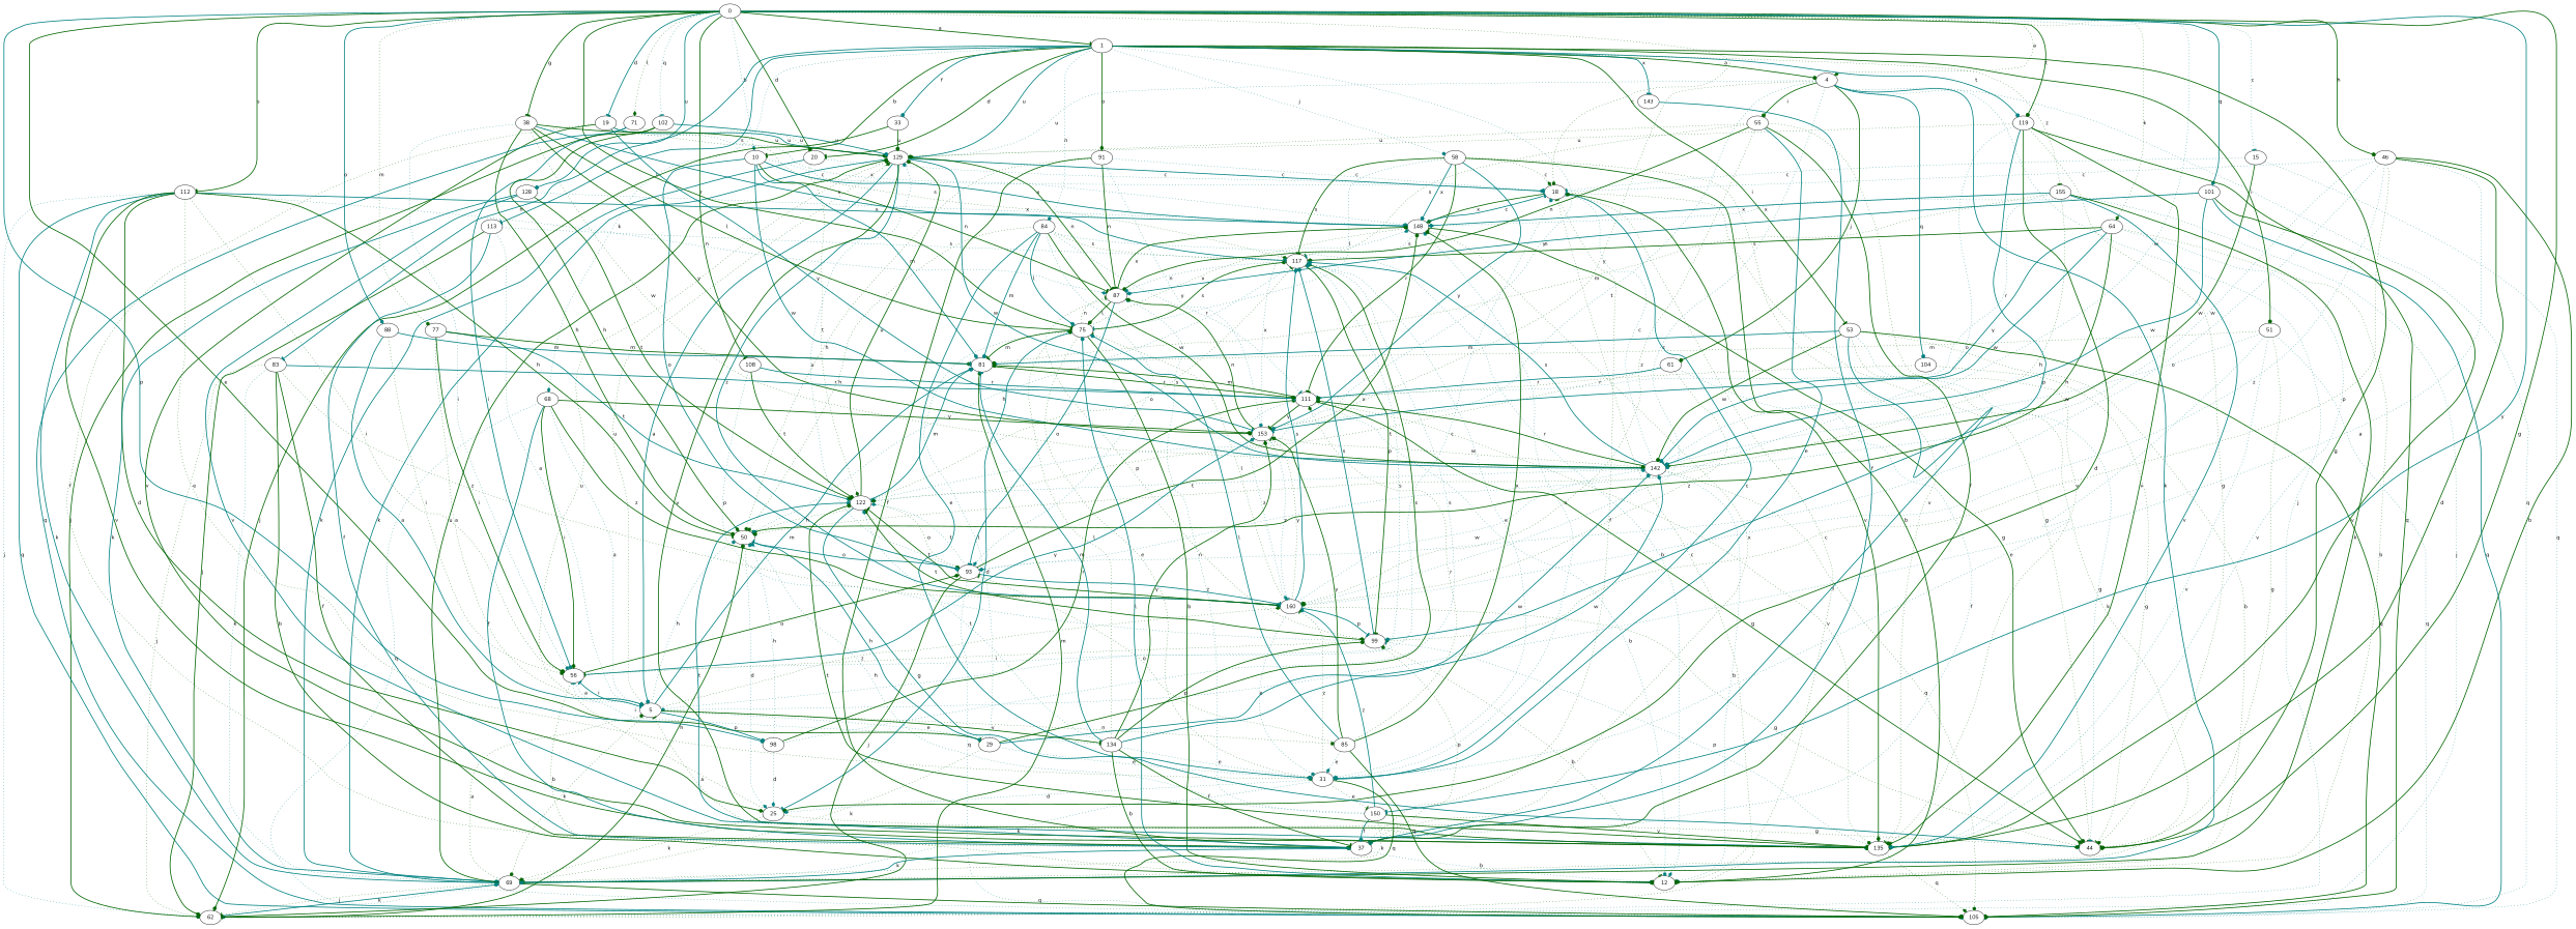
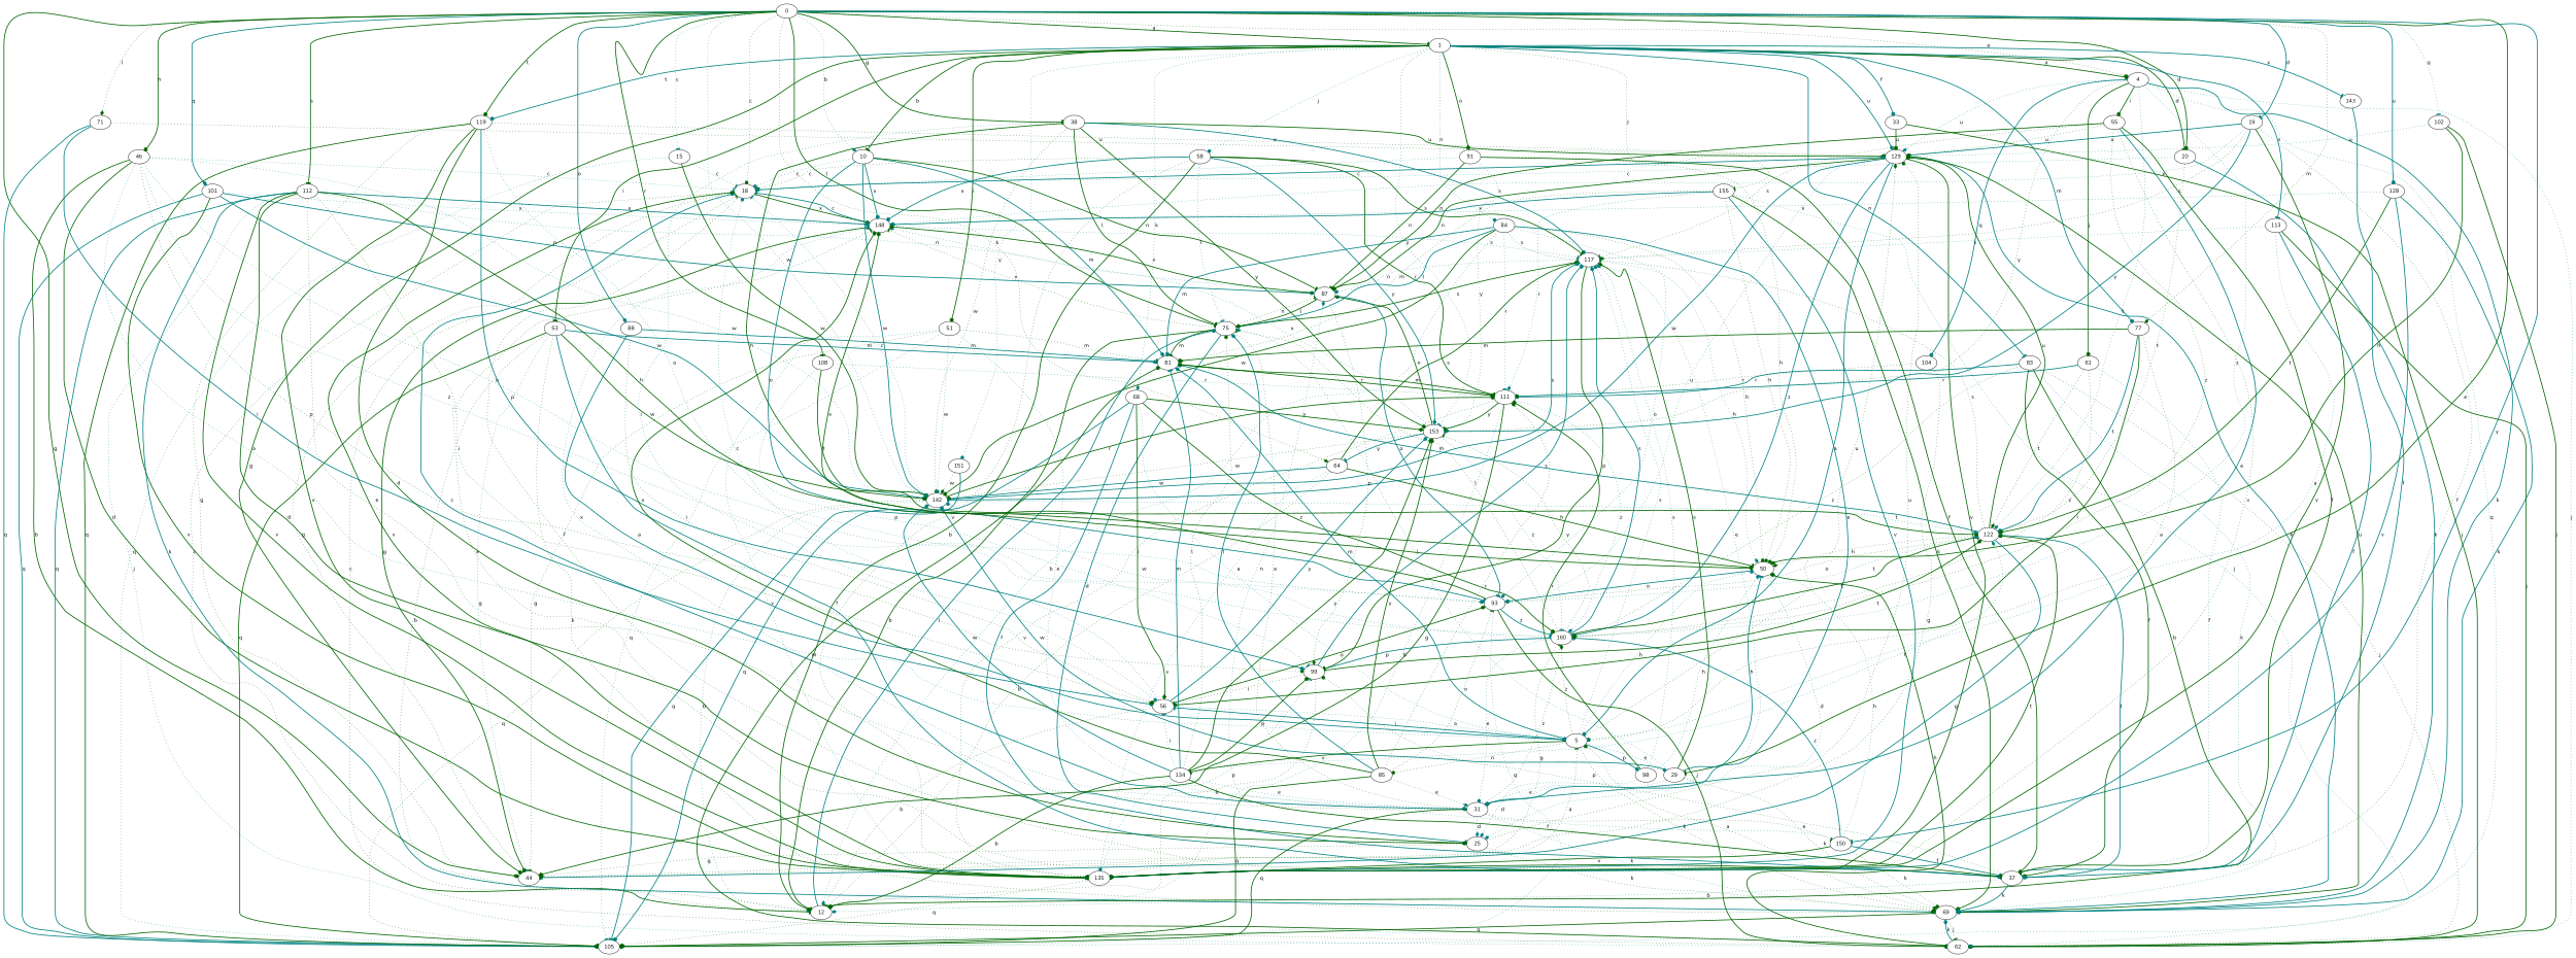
  strict digraph {
    fontname=Nunito
    node [fontname=Nunito]
    edge [arrowhead=diamond color=darkgreen fontname=Nunito style=bold]
    0
    1
    4
    10
    15
    18
    19
    20
    29
    38
    44
    46
    64
    71
    75
    77
    88
    98
    101
    102
    108
    112
    119
    128
    142
    150
    33
    51
    53
    58
    68
    83
    84
    91
    113
    129
    143
+   151
    153
    155
    55
    61
    62
    69
    104
    105
    122
    160
    81
    87
    93
    148
    37
    135
    117
    50
    31
    56
    5
    12
    99
    25
    111
    85
    134
    0 -> 1 [arrowhead=tee label=a]
    0 -> 4 [label=a style=dotted]
    0 -> 10 [color=teal label=b style=dotted]
    0 -> 15 [arrowhead=tee color=teal label=c style=dotted]
    0 -> 18 [arrowhead=dot label=c style=dotted]
    0 -> 19 [arrowhead=tee color=teal label=d]
    0 -> 20 [arrowhead=dot label=d]
    0 -> 29 [arrowhead=tee label=e]
    0 -> 38 [arrowhead=tee label=g]
    0 -> 44 [label=g]
    0 -> 46 [arrowhead=dot label=h]
    0 -> 64 [label=k style=dotted]
    0 -> 71 [label=l style=dotted]
    0 -> 75 [arrowhead=tee label=l]
-   0 -> 77 [arrowhead=dot label=m style=dotted]
+   0 -> 77 [label=m style=dotted]
    0 -> 88 [color=teal label=o]
-   0 -> 98 [arrowhead=dot color=teal label=p]
    0 -> 101 [color=teal label=q]
    0 -> 102 [arrowhead=tee color=teal label=q style=dotted]
    0 -> 108 [arrowhead=tee label=r]
    0 -> 112 [arrowhead=tee label=s]
    0 -> 119 [arrowhead=dot label=t]
    0 -> 128 [arrowhead=dot color=teal label=u]
    0 -> 142 [arrowhead=tee color=teal label=w style=dotted]
    0 -> 150 [arrowhead=tee color=teal label=y]
    1 -> 4 [arrowhead=dot label=a]
    1 -> 10 [arrowhead=tee label=b]
    1 -> 20 [arrowhead=tee label=d]
    1 -> 44 [arrowhead=dot label=g]
+   1 -> 77 [arrowhead=dot color=teal label=m]
    1 -> 119 [arrowhead=dot color=teal label=t]
    1 -> 33 [arrowhead=dot color=teal label=f]
    1 -> 51 [arrowhead=dot label=i]
    1 -> 53 [arrowhead=tee label=i]
    1 -> 58 [arrowhead=dot color=teal label=j style=dotted]
    1 -> 68 [color=teal label=k style=dotted]
    1 -> 83 [arrowhead=tee color=teal label=n]
    1 -> 84 [arrowhead=dot color=teal label=n style=dotted]
    1 -> 91 [label=o]
    1 -> 113 [arrowhead=tee color=teal label=s]
    1 -> 129 [color=teal label=u]
    1 -> 143 [arrowhead=tee color=teal label=x]
+   1 -> 151 [arrowhead=dot color=teal label=y style=dotted]
    1 -> 153 [arrowhead=tee color=teal label=y style=dotted]
    1 -> 155 [arrowhead=tee label=z style=dotted]
    4 -> 129 [color=teal label=u style=dotted]
    4 -> 153 [label=y style=dotted]
    4 -> 55 [arrowhead=dot label=i]
    4 -> 61 [arrowhead=dot label=j]
    4 -> 62 [arrowhead=dot color=teal label=j style=dotted]
    4 -> 69 [arrowhead=dot color=teal label=k]
    4 -> 104 [arrowhead=dot color=teal label=q]
    4 -> 105 [arrowhead=dot color=teal label=q style=dotted]
    4 -> 122 [color=teal label=t style=dotted]
    4 -> 160 [arrowhead=tee color=teal label=z style=dotted]
    10 -> 18 [arrowhead=dot color=teal label=c style=dotted]
    10 -> 142 [arrowhead=dot color=teal label=w]
    10 -> 81 [color=teal label=m]
    10 -> 87 [arrowhead=tee label=n]
    10 -> 93 [arrowhead=tee color=teal label=o]
    10 -> 148 [arrowhead=dot color=teal label=x]
    15 -> 18 [arrowhead=tee color=teal label=c style=dotted]
    15 -> 142 [label=w]
    15 -> 105 [arrowhead=tee color=teal label=q style=dotted]
    18 -> 44 [arrowhead=tee label=g style=dotted]
    18 -> 148 [label=x]
    18 -> 37 [arrowhead=dot label=f style=dotted]
    18 -> 135 [label=v]
    19 -> 129 [color=teal label=u]
    19 -> 153 [arrowhead=tee color=teal label=y]
    19 -> 148 [color=teal label=x style=dotted]
    19 -> 37 [label=f style=dotted]
    19 -> 135 [arrowhead=tee label=v]
    19 -> 117 [label=s style=dotted]
    20 -> 18 [arrowhead=tee color=teal label=c style=dotted]
    20 -> 69 [color=teal label=k]
    20 -> 122 [label=t style=dotted]
    29 -> 75 [color=teal label=l style=dotted]
    29 -> 142 [arrowhead=dot color=teal label=w]
    29 -> 69 [label=k style=dotted]
    29 -> 117 [label=s]
    29 -> 50 [arrowhead=tee color=teal label=h]
    29 -> 31 [arrowhead=tee color=teal label=e style=dotted]
    38 -> 75 [arrowhead=tee label=l]
    38 -> 142 [arrowhead=dot label=w style=dotted]
    38 -> 129 [label=u]
    38 -> 153 [arrowhead=dot label=y]
    38 -> 117 [arrowhead=dot color=teal label=s]
    38 -> 50 [arrowhead=dot label=h]
    38 -> 56 [arrowhead=dot color=teal label=i style=dotted]
    46 -> 18 [arrowhead=tee color=teal label=c style=dotted]
    46 -> 142 [arrowhead=dot color=teal label=w style=dotted]
    46 -> 160 [arrowhead=tee color=teal label=z style=dotted]
    46 -> 93 [color=teal label=o style=dotted]
    46 -> 135 [arrowhead=dot label=d]
    46 -> 5 [arrowhead=dot color=teal label=a style=dotted]
    46 -> 12 [arrowhead=tee label=b]
    46 -> 99 [arrowhead=dot label=p style=dotted]
    64 -> 142 [arrowhead=dot color=teal label=w]
-   64 -> 153 [arrowhead=tee color=teal label=y]
+   153 -> 64 [arrowhead=tee color=teal label=y]
    64 -> 135 [arrowhead=dot color=teal label=v style=dotted]
    64 -> 117 [label=s]
    64 -> 50 [arrowhead=tee label=h]
    64 -> 12 [arrowhead=tee label=b style=dotted]
    71 -> 129 [arrowhead=tee label=u style=dotted]
    71 -> 105 [arrowhead=tee color=teal label=q]
    71 -> 56 [arrowhead=dot color=teal label=i]
    75 -> 81 [arrowhead=tee label=m]
    75 -> 87 [arrowhead=tee label=n style=dotted]
    75 -> 148 [arrowhead=tee label=x style=dotted]
    75 -> 117 [label=s]
    75 -> 31 [label=e style=dotted]
    75 -> 12 [arrowhead=tee label=b]
    75 -> 25 [arrowhead=tee color=teal label=d]
    77 -> 122 [color=teal label=t]
    77 -> 81 [label=m]
    77 -> 56 [arrowhead=dot label=i]
    77 -> 5 [arrowhead=dot label=a style=dotted]
    88 -> 81 [arrowhead=tee color=teal label=m]
    88 -> 56 [arrowhead=dot label=i style=dotted]
    88 -> 5 [arrowhead=dot color=teal label=a]
    98 -> 117 [color=teal label=s style=dotted]
    98 -> 50 [arrowhead=dot color=teal label=h style=dotted]
    98 -> 25 [color=teal label=d style=dotted]
    98 -> 111 [arrowhead=dot label=r]
    101 -> 142 [color=teal label=w]
    101 -> 105 [arrowhead=tee color=teal label=q]
    101 -> 87 [color=teal label=n]
    101 -> 148 [color=teal label=x style=dotted]
    101 -> 135 [arrowhead=tee label=v]
-   102 -> 129 [arrowhead=dot color=teal label=u]
+   102 -> 129 [arrowhead=dot color=teal label=u style=dotted]
    102 -> 62 [arrowhead=dot label=j]
    102 -> 50 [label=h]
    108 -> 122 [arrowhead=dot label=t]
    108 -> 99 [arrowhead=tee color=teal label=p style=dotted]
-   108 -> 111 [arrowhead=tee color=teal label=r]
+   108 -> 111 [arrowhead=tee color=teal label=r style=dotted]
    112 -> 62 [arrowhead=dot color=teal label=j style=dotted]
    112 -> 69 [arrowhead=dot color=teal label=k]
    112 -> 105 [color=teal label=q]
    112 -> 87 [color=teal label=n style=dotted]
    112 -> 148 [arrowhead=tee color=teal label=x]
    112 -> 135 [arrowhead=tee label=v]
    112 -> 50 [arrowhead=tee label=h]
    112 -> 31 [arrowhead=dot label=e style=dotted]
    112 -> 56 [label=i style=dotted]
    112 -> 25 [label=d]
    119 -> 44 [arrowhead=dot label=g style=dotted]
    119 -> 129 [arrowhead=dot label=u style=dotted]
    119 -> 105 [arrowhead=dot label=q]
    119 -> 93 [color=teal label=o style=dotted]
    119 -> 135 [label=v]
    119 -> 99 [color=teal label=p]
    119 -> 25 [arrowhead=dot label=d]
    128 -> 69 [arrowhead=dot color=teal label=k]
    128 -> 122 [label=t]
    128 -> 148 [color=teal label=x style=dotted]
    128 -> 135 [arrowhead=dot color=teal label=v]
    142 -> 18 [arrowhead=tee color=teal label=c style=dotted]
    142 -> 105 [arrowhead=dot label=q style=dotted]
    142 -> 122 [color=teal label=t style=dotted]
    142 -> 117 [color=teal label=s]
    142 -> 12 [color=teal label=b style=dotted]
    142 -> 111 [arrowhead=dot label=r]
    150 -> 69 [arrowhead=dot label=k style=dotted]
    150 -> 160 [arrowhead=dot color=teal label=z]
    150 -> 87 [color=teal label=n style=dotted]
    150 -> 37 [arrowhead=dot color=teal label=f]
    150 -> 135 [arrowhead=tee label=v]
    150 -> 50 [color=teal label=h style=dotted]
    33 -> 129 [arrowhead=dot label=u]
    33 -> 62 [label=j]
    51 -> 44 [arrowhead=tee label=g style=dotted]
    51 -> 142 [arrowhead=dot color=teal label=w style=dotted]
    51 -> 105 [arrowhead=tee color=teal label=q style=dotted]
    51 -> 81 [arrowhead=tee label=m style=dotted]
    51 -> 135 [color=teal label=v style=dotted]
    51 -> 31 [color=teal label=e style=dotted]
    53 -> 44 [arrowhead=tee color=teal label=g style=dotted]
    53 -> 142 [arrowhead=dot label=w]
    53 -> 69 [label=k style=dotted]
    53 -> 105 [arrowhead=tee label=q]
    53 -> 81 [color=teal label=m]
    53 -> 37 [arrowhead=tee color=teal label=f]
    53 -> 12 [arrowhead=tee label=b style=dotted]
    58 -> 18 [label=c style=dotted]
    58 -> 75 [arrowhead=tee color=teal label=l style=dotted]
    58 -> 153 [color=teal label=y]
    58 -> 148 [arrowhead=dot color=teal label=x]
    58 -> 135 [arrowhead=tee label=v style=dotted]
    58 -> 117 [arrowhead=tee label=s]
    58 -> 12 [label=b]
    58 -> 111 [arrowhead=tee label=r]
    68 -> 153 [label=y]
-   68 -> 105 [arrowhead=dot color=teal label=q style=dotted]
+   68 -> 105 [arrowhead=dot color=teal label=q]
    68 -> 160 [arrowhead=dot label=z]
    68 -> 37 [color=teal label=f]
    68 -> 56 [label=i]
    68 -> 5 [arrowhead=tee color=teal label=a style=dotted]
    83 -> 62 [arrowhead=dot label=j style=dotted]
    83 -> 69 [arrowhead=dot color=teal label=k style=dotted]
    83 -> 160 [label=z style=dotted]
    83 -> 37 [label=f]
    83 -> 12 [label=b]
    83 -> 111 [arrowhead=dot color=teal label=r]
    84 -> 75 [color=teal label=l]
    84 -> 142 [arrowhead=dot label=w]
    84 -> 81 [arrowhead=dot color=teal label=m]
    84 -> 93 [color=teal label=o style=dotted]
    84 -> 117 [arrowhead=tee label=s style=dotted]
    84 -> 50 [arrowhead=dot label=h style=dotted]
    84 -> 31 [color=teal label=e]
    84 -> 12 [color=teal label=b style=dotted]
    84 -> 111 [arrowhead=tee color=teal label=r style=dotted]
    91 -> 18 [arrowhead=tee color=teal label=c style=dotted]
    91 -> 153 [arrowhead=dot color=teal label=y style=dotted]
    91 -> 87 [arrowhead=tee label=n]
    91 -> 37 [arrowhead=dot label=f]
    91 -> 50 [arrowhead=dot label=h style=dotted]
    113 -> 62 [label=j]
    113 -> 37 [arrowhead=tee color=teal label=f]
    113 -> 117 [arrowhead=tee color=teal label=s style=dotted]
    113 -> 5 [arrowhead=dot color=teal label=a style=dotted]
    129 -> 18 [color=teal label=c]
    129 -> 142 [arrowhead=tee color=teal label=w]
    129 -> 69 [arrowhead=dot color=teal label=k]
    129 -> 160 [color=teal label=z]
    129 -> 87 [arrowhead=tee label=n]
    129 -> 135 [arrowhead=tee label=v]
    129 -> 5 [arrowhead=dot color=teal label=a]
    143 -> 37 [color=teal label=f]
+   151 -> 142 [label=w style=dotted]
+   151 -> 105 [arrowhead=tee color=teal label=q]
    153 -> 142 [arrowhead=dot label=w style=dotted]
    153 -> 160 [arrowhead=tee color=teal label=z style=dotted]
    153 -> 87 [label=n]
    153 -> 148 [color=teal label=x style=dotted]
    155 -> 62 [color=teal label=j style=dotted]
    155 -> 69 [label=k]
    155 -> 81 [arrowhead=dot label=m style=dotted]
    155 -> 148 [color=teal label=x]
    155 -> 135 [color=teal label=v]
    155 -> 50 [arrowhead=dot label=h style=dotted]
    155 -> 111 [color=teal label=r style=dotted]
    55 -> 129 [label=u style=dotted]
    55 -> 160 [label=z style=dotted]
    55 -> 87 [arrowhead=dot label=n]
    55 -> 37 [arrowhead=tee label=f]
    55 -> 135 [arrowhead=dot label=v style=dotted]
    55 -> 117 [arrowhead=tee label=s style=dotted]
    55 -> 31 [color=teal label=e]
    61 -> 122 [label=t style=dotted]
    61 -> 160 [label=z style=dotted]
    61 -> 37 [arrowhead=tee color=teal label=f style=dotted]
    61 -> 111 [arrowhead=tee color=teal label=r]
    62 -> 18 [arrowhead=tee label=c style=dotted]
    62 -> 69 [color=teal label=k]
    62 -> 81 [arrowhead=dot label=m]
    62 -> 50 [arrowhead=dot label=h]
    69 -> 129 [arrowhead=dot label=u]
    69 -> 62 [arrowhead=tee label=j style=dotted]
    69 -> 105 [label=q]
    69 -> 5 [arrowhead=dot label=a style=dotted]
    104 -> 44 [arrowhead=tee label=g style=dotted]
    104 -> 111 [arrowhead=dot label=r style=dotted]
    122 -> 44 [arrowhead=dot color=teal label=g]
    122 -> 129 [arrowhead=dot label=u]
    122 -> 81 [arrowhead=dot color=teal label=m]
    122 -> 93 [label=o style=dotted]
    122 -> 117 [arrowhead=tee label=s style=dotted]
    122 -> 50 [label=h style=dotted]
    160 -> 44 [arrowhead=tee label=g style=dotted]
    160 -> 75 [arrowhead=tee label=l style=dotted]
    160 -> 142 [arrowhead=dot color=teal label=w style=dotted]
    160 -> 153 [arrowhead=tee label=y style=dotted]
    160 -> 122 [arrowhead=tee label=t]
    160 -> 117 [color=teal label=s]
    160 -> 31 [arrowhead=dot color=teal label=e style=dotted]
    160 -> 99 [arrowhead=tee color=teal label=p]
    81 -> 111 [label=r]
    87 -> 75 [label=l]
    87 -> 93 [arrowhead=tee color=teal label=o]
    87 -> 148 [arrowhead=dot label=x]
    87 -> 99 [label=p style=dotted]
    93 -> 129 [arrowhead=dot color=teal label=u style=dotted]
    93 -> 62 [arrowhead=tee label=j]
    93 -> 105 [arrowhead=dot color=teal label=q style=dotted]
    93 -> 122 [color=teal label=t style=dotted]
    93 -> 160 [arrowhead=tee color=teal label=z]
    93 -> 148 [arrowhead=dot label=x]
    148 -> 18 [arrowhead=tee color=teal label=c]
    148 -> 44 [arrowhead=dot label=g]
    148 -> 117 [arrowhead=tee color=teal label=s style=dotted]
    37 -> 69 [arrowhead=dot color=teal label=k]
    37 -> 122 [arrowhead=dot color=teal label=t]
    37 -> 148 [arrowhead=tee label=x style=dotted]
    37 -> 12 [color=teal label=b style=dotted]
    37 -> 99 [arrowhead=dot label=p style=dotted]
    135 -> 105 [label=q style=dotted]
    135 -> 122 [arrowhead=dot label=t]
    135 -> 5 [arrowhead=tee label=a style=dotted]
    135 -> 99 [arrowhead=tee color=teal label=p style=dotted]
    117 -> 87 [arrowhead=dot color=teal label=n style=dotted]
    117 -> 50 [color=teal label=h style=dotted]
    117 -> 31 [color=teal label=e style=dotted]
    117 -> 99 [arrowhead=tee label=p]
    50 -> 93 [color=teal label=o]
    50 -> 25 [color=teal label=d style=dotted]
    31 -> 18 [color=teal label=c]
    31 -> 150 [arrowhead=tee label=e style=dotted]
    31 -> 69 [arrowhead=dot color=teal label=k style=dotted]
    31 -> 105 [label=q]
    31 -> 160 [arrowhead=tee label=z style=dotted]
    31 -> 148 [arrowhead=dot color=teal label=x style=dotted]
    31 -> 25 [color=teal label=d style=dotted]
    56 -> 18 [arrowhead=dot color=teal label=c style=dotted]
    56 -> 153 [color=teal label=y]
    56 -> 93 [label=o]
    56 -> 5 [arrowhead=tee color=teal label=a style=dotted]
    56 -> 12 [arrowhead=tee label=b style=dotted]
    5 -> 29 [arrowhead=dot color=teal label=e style=dotted]
    5 -> 98 [arrowhead=dot color=teal label=p]
    5 -> 129 [label=u style=dotted]
    5 -> 69 [arrowhead=dot label=k style=dotted]
    5 -> 160 [label=z style=dotted]
    5 -> 81 [color=teal label=m]
    5 -> 117 [arrowhead=dot color=teal label=s style=dotted]
    5 -> 50 [arrowhead=dot color=teal label=h style=dotted]
    5 -> 56 [arrowhead=tee color=teal label=i]
    5 -> 85 [arrowhead=dot label=n style=dotted]
    5 -> 134 [arrowhead=tee label=v]
    12 -> 18 [label=c style=dotted]
    12 -> 75 [arrowhead=dot color=teal label=l]
    99 -> 122 [label=t]
    99 -> 117 [arrowhead=dot color=teal label=s]
    99 -> 56 [arrowhead=tee label=i style=dotted]
    99 -> 12 [arrowhead=tee label=b style=dotted]
    25 -> 44 [label=g style=dotted]
    25 -> 129 [arrowhead=dot label=u style=dotted]
    25 -> 69 [label=k style=dotted]
    111 -> 44 [label=g]
    111 -> 153 [arrowhead=tee label=y]
    111 -> 160 [color=teal label=z style=dotted]
    111 -> 81 [arrowhead=dot label=m]
    111 -> 135 [arrowhead=dot label=v style=dotted]
    111 -> 12 [arrowhead=dot color=teal label=b style=dotted]
    85 -> 75 [color=teal label=l]
    85 -> 153 [label=y]
    85 -> 105 [arrowhead=dot label=q]
    85 -> 93 [arrowhead=tee label=o style=dotted]
    85 -> 148 [arrowhead=dot label=x]
    85 -> 31 [color=teal label=e style=dotted]
    85 -> 111 [label=r style=dotted]
    134 -> 75 [arrowhead=dot label=l style=dotted]
    134 -> 142 [color=teal label=w]
    134 -> 153 [label=y]
    134 -> 122 [color=teal label=t style=dotted]
    134 -> 81 [arrowhead=tee color=teal label=m]
    134 -> 37 [arrowhead=tee label=f]
    134 -> 31 [color=teal label=e style=dotted]
    134 -> 56 [arrowhead=tee color=teal label=i style=dotted]
    134 -> 12 [arrowhead=dot label=b]
    134 -> 99 [arrowhead=dot label=p]
  }
